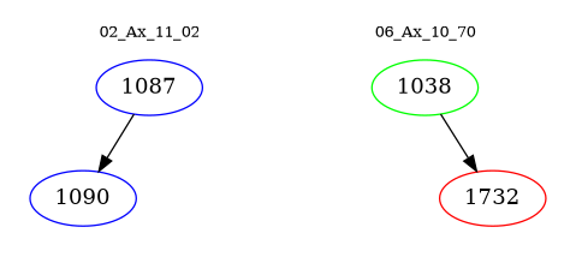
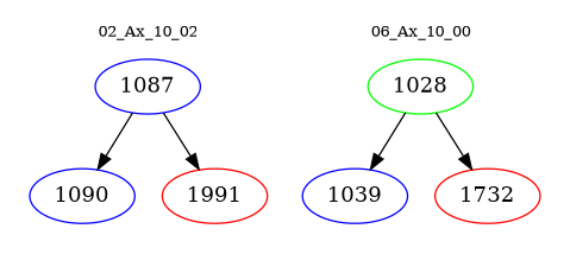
  digraph {
    node [color=blue]
    edge [color=black]
    n1 [label=1087]
    n2 [label=1090]
-   n4 [color=green label=1038]
+   n3 [color=red label=1991]
+   n4 [color=green label=1028]
+   n5 [label=1039]
    n6 [color=red label=1732]
    subgraph cluster_1 {
      color=white
      fontsize=10
-     label="02_Ax_11_02"
+     label="02_Ax_10_02"
      n1
      n2
+     n3
    }
    subgraph cluster_2 {
      color=white
      fontsize=10
-     label="06_Ax_10_70"
+     label="06_Ax_10_00"
      n4
+     n5
      n6
    }
    n1 -> n2
+   n1 -> n3
+   n4 -> n5
    n4 -> n6
  }
